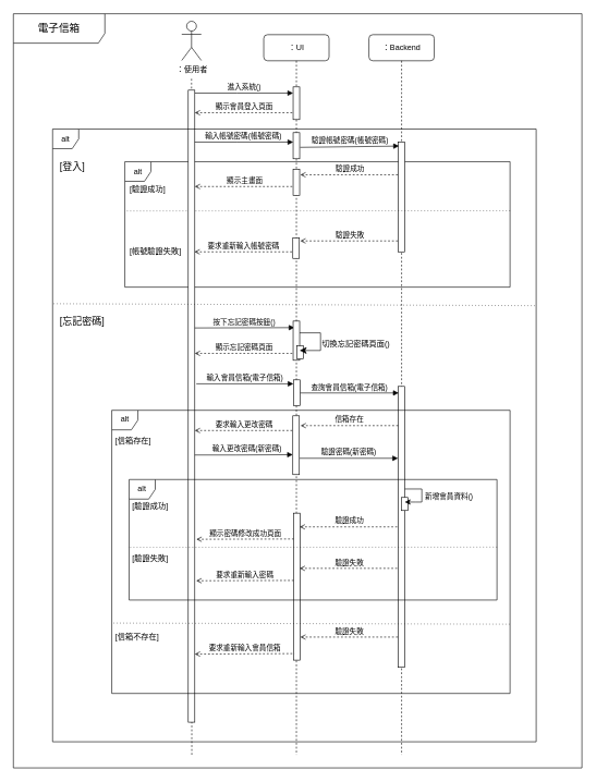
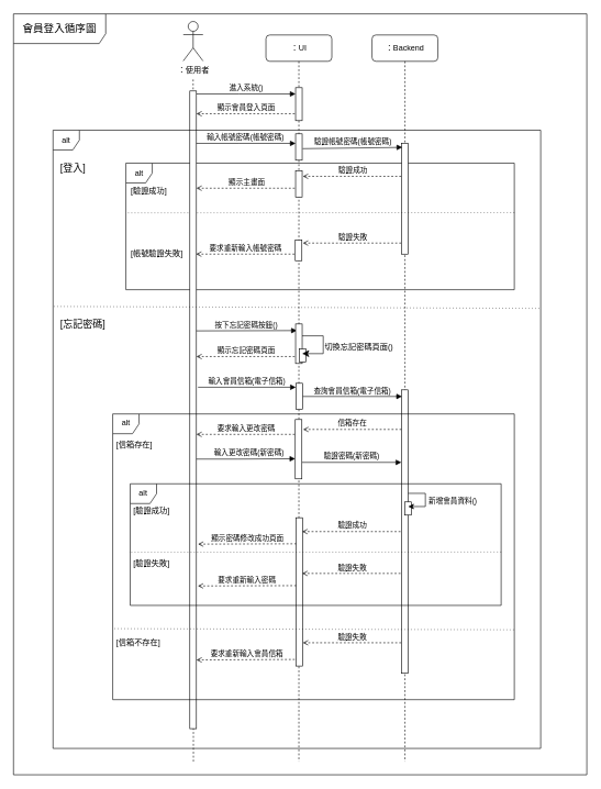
  <mxCell id="0" />
  <mxCell id="1" parent="0" />
  <mxCell id="2" value="：Backend" style="shape=umlLifeline;perimeter=lifelinePerimeter;whiteSpace=wrap;html=1;container=0;dropTarget=0;collapsible=0;recursiveResize=0;outlineConnect=0;portConstraint=eastwest;newEdgeStyle={&quot;edgeStyle&quot;:&quot;elbowEdgeStyle&quot;,&quot;elbow&quot;:&quot;vertical&quot;,&quot;curved&quot;:0,&quot;rounded&quot;:0};rounded=1;" vertex="1" parent="1"><mxGeometry x="564.03" y="52.5" width="100" height="1102.5" as="geometry" /></mxCell>
  <mxCell id="3" value="：UI" style="shape=umlLifeline;perimeter=lifelinePerimeter;whiteSpace=wrap;html=1;container=0;dropTarget=0;collapsible=0;recursiveResize=0;outlineConnect=0;portConstraint=eastwest;newEdgeStyle={&quot;edgeStyle&quot;:&quot;elbowEdgeStyle&quot;,&quot;elbow&quot;:&quot;vertical&quot;,&quot;curved&quot;:0,&quot;rounded&quot;:0};rounded=1;" vertex="1" parent="1"><mxGeometry x="403.06" y="52.5" width="100" height="1102.5" as="geometry" /></mxCell>
  <mxCell id="4" value="" style="html=1;points=[];perimeter=orthogonalPerimeter;outlineConnect=0;targetShapes=umlLifeline;portConstraint=eastwest;newEdgeStyle={&quot;edgeStyle&quot;:&quot;elbowEdgeStyle&quot;,&quot;elbow&quot;:&quot;vertical&quot;,&quot;curved&quot;:0,&quot;rounded&quot;:0};" vertex="1" parent="3"><mxGeometry x="45" y="80" width="10" height="50" as="geometry" /></mxCell>
  <mxCell id="5" value="" style="html=1;points=[[0,0,0,0,5],[0,1,0,0,-5],[1,0,0,0,5],[1,1,0,0,-5]];perimeter=orthogonalPerimeter;outlineConnect=0;targetShapes=umlLifeline;portConstraint=eastwest;newEdgeStyle={&quot;curved&quot;:0,&quot;rounded&quot;:0};" vertex="1" parent="3"><mxGeometry x="45" y="150" width="10" height="40" as="geometry" /></mxCell>
  <mxCell id="6" value="" style="html=1;points=[[0,0,0,0,5],[0,1,0,0,-5],[1,0,0,0,5],[1,1,0,0,-5]];perimeter=orthogonalPerimeter;outlineConnect=0;targetShapes=umlLifeline;portConstraint=eastwest;newEdgeStyle={&quot;curved&quot;:0,&quot;rounded&quot;:0};" vertex="1" parent="3"><mxGeometry x="45" y="206.5" width="10" height="40" as="geometry" /></mxCell>
  <mxCell id="7" value="進入系統()" style="html=1;verticalAlign=bottom;endArrow=block;edgeStyle=elbowEdgeStyle;elbow=vertical;curved=0;rounded=0;" edge="1" parent="1" target="4"><mxGeometry relative="1" as="geometry"><mxPoint x="297.58" y="142" as="sourcePoint" /><Array as="points"><mxPoint x="362.58" y="142" /></Array><mxPoint x="487.58" y="142" as="targetPoint" /></mxGeometry></mxCell>
  <mxCell id="8" value="：使用者" style="shape=umlActor;verticalLabelPosition=bottom;verticalAlign=top;html=1;" vertex="1" parent="1"><mxGeometry x="277.58" y="32" width="30" height="60" as="geometry" /></mxCell>
  <mxCell id="9" value="顯示會員登入頁面" style="html=1;verticalAlign=bottom;endArrow=none;edgeStyle=elbowEdgeStyle;elbow=horizontal;curved=0;rounded=0;startArrow=open;startFill=0;endFill=0;dashed=1;" edge="1" parent="1" target="4"><mxGeometry relative="1" as="geometry"><mxPoint x="297.58" y="172" as="sourcePoint" /><Array as="points"><mxPoint x="362.58" y="172" /></Array><mxPoint x="487.58" y="172" as="targetPoint" /><mxPoint as="offset" /></mxGeometry></mxCell>
  <mxCell id="10" value="&amp;nbsp;[驗證成功]" style="text;html=1;strokeColor=none;fillColor=none;align=left;verticalAlign=middle;whiteSpace=wrap;rounded=0;" vertex="1" parent="1"><mxGeometry x="193.03" y="275" width="120" height="30" as="geometry" /></mxCell>
  <mxCell id="11" value="&amp;nbsp;[帳號驗證失敗]" style="text;html=1;strokeColor=none;fillColor=none;align=left;verticalAlign=middle;whiteSpace=wrap;rounded=0;" vertex="1" parent="1"><mxGeometry x="193.03" y="369" width="120" height="30" as="geometry" /></mxCell>
  <mxCell id="12" value="alt" style="shape=umlFrame;whiteSpace=wrap;html=1;pointerEvents=0;width=40;height=30;" vertex="1" parent="1"><mxGeometry x="190.55" y="247" width="589.45" height="192" as="geometry" /></mxCell>
  <mxCell id="13" value="輸入帳號密碼(帳號密碼)" style="html=1;verticalAlign=bottom;endArrow=block;edgeStyle=elbowEdgeStyle;elbow=horizontal;curved=0;rounded=0;align=right;" edge="1" parent="1"><mxGeometry x="0.792" relative="1" as="geometry"><mxPoint x="291.999" y="217" as="sourcePoint" /><Array as="points"><mxPoint x="362.73" y="217" /></Array><mxPoint x="448.21" y="217" as="targetPoint" /><mxPoint as="offset" /></mxGeometry></mxCell>
  <mxCell id="14" value="驗證失敗" style="html=1;verticalAlign=bottom;endArrow=none;edgeStyle=elbowEdgeStyle;elbow=vertical;curved=0;rounded=0;startArrow=open;startFill=0;endFill=0;dashed=1;" edge="1" parent="1"><mxGeometry x="0.008" relative="1" as="geometry"><mxPoint x="459.06" y="368.26" as="sourcePoint" /><Array as="points"><mxPoint x="524.06" y="368.26" /></Array><mxPoint x="609.54" y="368.26" as="targetPoint" /><mxPoint as="offset" /></mxGeometry></mxCell>
  <mxCell id="15" value="" style="html=1;points=[];perimeter=orthogonalPerimeter;outlineConnect=0;targetShapes=umlLifeline;portConstraint=eastwest;newEdgeStyle={&quot;edgeStyle&quot;:&quot;elbowEdgeStyle&quot;,&quot;elbow&quot;:&quot;vertical&quot;,&quot;curved&quot;:0,&quot;rounded&quot;:0};" vertex="1" parent="1"><mxGeometry x="609.03" y="217" width="10" height="168" as="geometry" /></mxCell>
  <mxCell id="16" value="" style="endArrow=none;html=1;rounded=0;dashed=1;dashPattern=1 4;" edge="1" parent="1"><mxGeometry width="50" height="50" relative="1" as="geometry"><mxPoint x="780" y="322" as="sourcePoint" /><mxPoint x="190.55" y="322.38" as="targetPoint" /></mxGeometry></mxCell>
  <mxCell id="17" value="驗證成功" style="html=1;verticalAlign=bottom;endArrow=none;edgeStyle=elbowEdgeStyle;elbow=vertical;curved=0;rounded=0;startArrow=open;startFill=0;endFill=0;dashed=1;" edge="1" parent="1"><mxGeometry x="0.004" relative="1" as="geometry"><mxPoint x="459.06" y="267" as="sourcePoint" /><Array as="points"><mxPoint x="524.06" y="267" /></Array><mxPoint x="609.54" y="267" as="targetPoint" /><mxPoint as="offset" /></mxGeometry></mxCell>
  <mxCell id="18" value="顯示主畫面" style="html=1;verticalAlign=bottom;endArrow=none;edgeStyle=elbowEdgeStyle;elbow=vertical;curved=0;rounded=0;startArrow=open;startFill=0;endFill=0;dashed=1;" edge="1" parent="1"><mxGeometry x="0.004" relative="1" as="geometry"><mxPoint x="297.58" y="285" as="sourcePoint" /><Array as="points"><mxPoint x="362.58" y="285" /></Array><mxPoint x="448.06" y="285" as="targetPoint" /><mxPoint as="offset" /></mxGeometry></mxCell>
  <mxCell id="19" value="要求重新輸入帳號密碼" style="html=1;verticalAlign=bottom;endArrow=none;edgeStyle=elbowEdgeStyle;elbow=vertical;curved=0;rounded=0;startArrow=open;startFill=0;endFill=0;dashed=1;" edge="1" parent="1"><mxGeometry relative="1" as="geometry"><mxPoint x="297.1" y="385" as="sourcePoint" /><Array as="points"><mxPoint x="362.1" y="385" /></Array><mxPoint x="447.58" y="385" as="targetPoint" /><mxPoint as="offset" /></mxGeometry></mxCell>
  <mxCell id="20" value="" style="endArrow=none;dashed=1;html=1;rounded=0;" edge="1" parent="1"><mxGeometry width="50" height="50" relative="1" as="geometry"><mxPoint x="293" y="1155" as="sourcePoint" /><mxPoint x="292.58" y="117" as="targetPoint" /></mxGeometry></mxCell>
  <mxCell id="21" value="" style="html=1;points=[];perimeter=orthogonalPerimeter;outlineConnect=0;targetShapes=umlLifeline;portConstraint=eastwest;newEdgeStyle={&quot;edgeStyle&quot;:&quot;elbowEdgeStyle&quot;,&quot;elbow&quot;:&quot;vertical&quot;,&quot;curved&quot;:0,&quot;rounded&quot;:0};" vertex="1" parent="1"><mxGeometry x="287.58" y="137.5" width="10" height="967.5" as="geometry" /></mxCell>
  <mxCell id="22" value="alt" style="shape=umlFrame;whiteSpace=wrap;html=1;pointerEvents=0;width=40;height=30;" vertex="1" parent="1"><mxGeometry x="80" y="197" width="740" height="938" as="geometry" /></mxCell>
  <mxCell id="23" value="" style="endArrow=none;html=1;rounded=0;dashed=1;dashPattern=1 4;exitX=0.997;exitY=0.349;exitDx=0;exitDy=0;exitPerimeter=0;" edge="1" parent="1"><mxGeometry width="50" height="50" relative="1" as="geometry"><mxPoint x="817.78" y="467.362" as="sourcePoint" /><mxPoint x="80" y="464.38" as="targetPoint" /></mxGeometry></mxCell>
  <mxCell id="24" value="&lt;font style=&quot;font-size: 15px;&quot;&gt;[登入]&lt;/font&gt;" style="text;html=1;align=center;verticalAlign=middle;resizable=0;points=[];autosize=1;strokeColor=none;fillColor=none;" vertex="1" parent="1"><mxGeometry x="80" y="239" width="60" height="30" as="geometry" /></mxCell>
  <mxCell id="25" value="&lt;font style=&quot;font-size: 15px;&quot;&gt;[忘記密碼]&lt;/font&gt;" style="text;html=1;align=center;verticalAlign=middle;resizable=0;points=[];autosize=1;strokeColor=none;fillColor=none;" vertex="1" parent="1"><mxGeometry x="80" y="475" width="90" height="30" as="geometry" /></mxCell>
  <mxCell id="26" value="按下忘記密碼按鈕()" style="html=1;verticalAlign=bottom;endArrow=block;edgeStyle=elbowEdgeStyle;elbow=vertical;curved=0;rounded=0;" edge="1" parent="1"><mxGeometry x="-0.002" relative="1" as="geometry"><mxPoint x="297.58" y="501.5" as="sourcePoint" /><Array as="points"><mxPoint x="368.58" y="501" /></Array><mxPoint x="450" y="501" as="targetPoint" /><mxPoint as="offset" /></mxGeometry></mxCell>
  <mxCell id="27" value="" style="html=1;points=[[0,0,0,0,5],[0,1,0,0,-5],[1,0,0,0,5],[1,1,0,0,-5]];perimeter=orthogonalPerimeter;outlineConnect=0;targetShapes=umlLifeline;portConstraint=eastwest;newEdgeStyle={&quot;curved&quot;:0,&quot;rounded&quot;:0};" vertex="1" parent="1"><mxGeometry x="448.06" y="491" width="10" height="60" as="geometry" /></mxCell>
  <mxCell id="28" value="顯示忘記密碼頁面" style="html=1;verticalAlign=bottom;endArrow=none;edgeStyle=elbowEdgeStyle;elbow=horizontal;curved=0;rounded=0;startArrow=open;startFill=0;endFill=0;dashed=1;" edge="1" parent="1"><mxGeometry relative="1" as="geometry"><mxPoint x="297.58" y="540.41" as="sourcePoint" /><Array as="points"><mxPoint x="362.58" y="540.41" /></Array><mxPoint x="448" y="540.41" as="targetPoint" /><mxPoint as="offset" /></mxGeometry></mxCell>
  <mxCell id="29" value="" style="html=1;points=[];perimeter=orthogonalPerimeter;outlineConnect=0;targetShapes=umlLifeline;portConstraint=eastwest;newEdgeStyle={&quot;edgeStyle&quot;:&quot;elbowEdgeStyle&quot;,&quot;elbow&quot;:&quot;vertical&quot;,&quot;curved&quot;:0,&quot;rounded&quot;:0};" vertex="1" parent="1"><mxGeometry x="609.03" y="591" width="10" height="430" as="geometry" /></mxCell>
  <mxCell id="30" value="&amp;nbsp;[信箱不存在]" style="text;html=1;strokeColor=none;fillColor=none;align=left;verticalAlign=middle;whiteSpace=wrap;rounded=0;" vertex="1" parent="1"><mxGeometry x="170.55" y="960" width="80" height="30" as="geometry" /></mxCell>
  <mxCell id="31" value="" style="html=1;points=[[0,0,0,0,5],[0,1,0,0,-5],[1,0,0,0,5],[1,1,0,0,-5]];perimeter=orthogonalPerimeter;outlineConnect=0;targetShapes=umlLifeline;portConstraint=eastwest;newEdgeStyle={&quot;curved&quot;:0,&quot;rounded&quot;:0};" vertex="1" parent="1"><mxGeometry x="447.58" y="363.75" width="10" height="31.25" as="geometry" /></mxCell>
  <mxCell id="32" value="" style="html=1;points=[[0,0,0,0,5],[0,1,0,0,-5],[1,0,0,0,5],[1,1,0,0,-5]];perimeter=orthogonalPerimeter;outlineConnect=0;targetShapes=umlLifeline;portConstraint=eastwest;newEdgeStyle={&quot;curved&quot;:0,&quot;rounded&quot;:0};" vertex="1" parent="1"><mxGeometry x="448.78" y="785" width="10" height="225" as="geometry" /></mxCell>
  <mxCell id="33" value="" style="html=1;points=[[0,0,0,0,5],[0,1,0,0,-5],[1,0,0,0,5],[1,1,0,0,-5]];perimeter=orthogonalPerimeter;outlineConnect=0;targetShapes=umlLifeline;portConstraint=eastwest;newEdgeStyle={&quot;curved&quot;:0,&quot;rounded&quot;:0};" vertex="1" parent="1"><mxGeometry x="449.06" y="581" width="10" height="39.5" as="geometry" /></mxCell>
  <mxCell id="34" value="" style="endArrow=none;html=1;rounded=0;dashed=1;dashPattern=1 4;entryX=-0.001;entryY=0.502;entryDx=0;entryDy=0;entryPerimeter=0;movable=1;resizable=1;rotatable=1;deletable=1;editable=1;locked=0;connectable=1;" edge="1" parent="1"><mxGeometry width="50" height="50" relative="1" as="geometry"><mxPoint x="779" y="955" as="sourcePoint" /><mxPoint x="170.005" y="953.266" as="targetPoint" /></mxGeometry></mxCell>
  <mxCell id="35" value="&amp;nbsp;[信箱存在]" style="text;html=1;strokeColor=none;fillColor=none;align=left;verticalAlign=middle;whiteSpace=wrap;rounded=0;" vertex="1" parent="1"><mxGeometry x="170.55" y="658.5" width="120" height="30" as="geometry" /></mxCell>
  <mxCell id="36" value="alt" style="shape=umlFrame;whiteSpace=wrap;html=1;pointerEvents=0;width=40;height=30;" vertex="1" parent="1"><mxGeometry x="170.55" y="627.5" width="609.45" height="433.5" as="geometry" /></mxCell>
  <mxCell id="37" value="" style="endArrow=none;html=1;rounded=0;dashed=1;dashPattern=1 4;entryX=-0.004;entryY=0.563;entryDx=0;entryDy=0;entryPerimeter=0;" edge="1" parent="1" target="40"><mxGeometry width="50" height="50" relative="1" as="geometry"><mxPoint x="760" y="837" as="sourcePoint" /><mxPoint x="169.63" y="847.06" as="targetPoint" /></mxGeometry></mxCell>
  <mxCell id="38" value="&amp;nbsp;[驗證成功]" style="text;html=1;strokeColor=none;fillColor=none;align=left;verticalAlign=middle;whiteSpace=wrap;rounded=0;" vertex="1" parent="1"><mxGeometry x="197.1" y="759.5" width="120" height="30" as="geometry" /></mxCell>
  <mxCell id="39" value="&amp;nbsp;[驗證失敗]" style="text;html=1;strokeColor=none;fillColor=none;align=left;verticalAlign=middle;whiteSpace=wrap;rounded=0;" vertex="1" parent="1"><mxGeometry x="197.1" y="839.5" width="120" height="30" as="geometry" /></mxCell>
  <mxCell id="40" value="alt" style="shape=umlFrame;whiteSpace=wrap;html=1;pointerEvents=0;width=40;height=30;" vertex="1" parent="1"><mxGeometry x="197.1" y="733.5" width="562.9" height="184.5" as="geometry" /></mxCell>
  <mxCell id="41" value="顯示密碼修改成功頁面" style="html=1;verticalAlign=bottom;endArrow=none;edgeStyle=elbowEdgeStyle;elbow=vertical;curved=0;rounded=0;startArrow=open;startFill=0;endFill=0;dashed=1;" edge="1" parent="1"><mxGeometry relative="1" as="geometry"><mxPoint x="300" y="825" as="sourcePoint" /><Array as="points"><mxPoint x="449" y="824.5" /></Array><mxPoint x="448.78" y="824.5" as="targetPoint" /><mxPoint as="offset" /></mxGeometry></mxCell>
  <mxCell id="42" value="要求重新輸入會員信箱" style="html=1;verticalAlign=bottom;endArrow=none;edgeStyle=elbowEdgeStyle;elbow=vertical;curved=0;rounded=0;startArrow=open;startFill=0;endFill=0;dashed=1;" edge="1" parent="1"><mxGeometry relative="1" as="geometry"><mxPoint x="297.58" y="1000.77" as="sourcePoint" /><Array as="points" /><mxPoint x="450" y="1000" as="targetPoint" /><mxPoint as="offset" /></mxGeometry></mxCell>
  <mxCell id="43" value="信箱存在" style="html=1;verticalAlign=bottom;endArrow=none;edgeStyle=elbowEdgeStyle;elbow=vertical;curved=0;rounded=0;startArrow=open;startFill=0;endFill=0;dashed=1;" edge="1" parent="1"><mxGeometry x="0.004" relative="1" as="geometry"><mxPoint x="459.49" y="651" as="sourcePoint" /><Array as="points"><mxPoint x="523.55" y="651" /></Array><mxPoint x="609.03" y="651" as="targetPoint" /><mxPoint as="offset" /></mxGeometry></mxCell>
  <mxCell id="44" value="要求輸入更改密碼" style="html=1;verticalAlign=bottom;endArrow=none;edgeStyle=elbowEdgeStyle;elbow=horizontal;curved=0;rounded=0;startArrow=open;startFill=0;endFill=0;dashed=1;" edge="1" parent="1"><mxGeometry relative="1" as="geometry"><mxPoint x="297.58" y="658.5" as="sourcePoint" /><Array as="points"><mxPoint x="437.58" y="658.5" /></Array><mxPoint x="447.58" y="658.5" as="targetPoint" /><mxPoint as="offset" /></mxGeometry></mxCell>
  <mxCell id="45" value="輸入會員信箱(電子信箱)" style="html=1;verticalAlign=bottom;endArrow=block;edgeStyle=elbowEdgeStyle;elbow=vertical;curved=0;rounded=0;" edge="1" parent="1"><mxGeometry x="-0.0" relative="1" as="geometry"><mxPoint x="300" y="587" as="sourcePoint" /><Array as="points" /><mxPoint x="448.48" y="586.5" as="targetPoint" /><mxPoint as="offset" /></mxGeometry></mxCell>
  <mxCell id="46" value="驗證成功" style="html=1;verticalAlign=bottom;endArrow=none;edgeStyle=elbowEdgeStyle;elbow=horizontal;curved=0;rounded=0;startArrow=open;startFill=0;endFill=0;dashed=1;" edge="1" parent="1"><mxGeometry x="0.004" relative="1" as="geometry"><mxPoint x="458.06" y="806" as="sourcePoint" /><Array as="points"><mxPoint x="523.06" y="806" /></Array><mxPoint x="608.54" y="806" as="targetPoint" /><mxPoint as="offset" /></mxGeometry></mxCell>
  <mxCell id="47" value="驗證失敗" style="html=1;verticalAlign=bottom;endArrow=none;edgeStyle=elbowEdgeStyle;elbow=horizontal;curved=0;rounded=0;startArrow=open;startFill=0;endFill=0;dashed=1;" edge="1" parent="1"><mxGeometry x="0.001" relative="1" as="geometry"><mxPoint x="459.06" y="974.69" as="sourcePoint" /><Array as="points"><mxPoint x="524.06" y="974.69" /></Array><mxPoint x="609.54" y="974.69" as="targetPoint" /><mxPoint as="offset" /></mxGeometry></mxCell>
  <mxCell id="48" value="查詢會員信箱(電子信箱)" style="html=1;verticalAlign=bottom;endArrow=block;edgeStyle=elbowEdgeStyle;elbow=vertical;curved=0;rounded=0;" edge="1" parent="1"><mxGeometry x="-0.002" relative="1" as="geometry"><mxPoint x="459.06" y="601" as="sourcePoint" /><Array as="points"><mxPoint x="524.06" y="601" /></Array><mxPoint x="609.54" y="601" as="targetPoint" /><mxPoint as="offset" /></mxGeometry></mxCell>
  <mxCell id="49" value="" style="html=1;points=[[0,0,0,0,5],[0,1,0,0,-5],[1,0,0,0,5],[1,1,0,0,-5]];perimeter=orthogonalPerimeter;outlineConnect=0;targetShapes=umlLifeline;portConstraint=eastwest;newEdgeStyle={&quot;curved&quot;:0,&quot;rounded&quot;:0};" vertex="1" parent="1"><mxGeometry x="447.58" y="636" width="10" height="90" as="geometry" /></mxCell>
  <mxCell id="50" value="輸入更改密碼(新密碼)" style="html=1;verticalAlign=bottom;endArrow=block;edgeStyle=elbowEdgeStyle;elbow=horizontal;curved=0;rounded=0;align=right;exitX=1.242;exitY=0.614;exitDx=0;exitDy=0;exitPerimeter=0;" edge="1" parent="1" target="49"><mxGeometry x="0.792" relative="1" as="geometry"><mxPoint x="297.58" y="695.965" as="sourcePoint" /><Array as="points"><mxPoint x="359.83" y="695.5" /></Array><mxPoint x="445.31" y="695.5" as="targetPoint" /><mxPoint as="offset" /></mxGeometry></mxCell>
  <mxCell id="51" value="驗證密碼(新密碼)" style="html=1;verticalAlign=bottom;endArrow=block;edgeStyle=elbowEdgeStyle;elbow=vertical;curved=0;rounded=0;" edge="1" parent="1"><mxGeometry x="-0.002" relative="1" as="geometry"><mxPoint x="458.06" y="701" as="sourcePoint" /><Array as="points"><mxPoint x="523.06" y="701" /></Array><mxPoint x="608.54" y="701" as="targetPoint" /><mxPoint as="offset" /></mxGeometry></mxCell>
  <mxCell id="52" value="驗證帳號密碼(帳號密碼)" style="html=1;verticalAlign=bottom;endArrow=block;curved=0;rounded=0;entryX=0.097;entryY=0.036;entryDx=0;entryDy=0;entryPerimeter=0;" edge="1" parent="1" target="15"><mxGeometry width="80" relative="1" as="geometry"><mxPoint x="458.78" y="225" as="sourcePoint" /><mxPoint x="538.78" y="225" as="targetPoint" /></mxGeometry></mxCell>
  <mxCell id="53" value="要求重新輸入密碼" style="html=1;verticalAlign=bottom;endArrow=none;edgeStyle=elbowEdgeStyle;elbow=vertical;curved=0;rounded=0;startArrow=open;startFill=0;endFill=0;dashed=1;" edge="1" parent="1"><mxGeometry relative="1" as="geometry"><mxPoint x="299.78" y="888.5" as="sourcePoint" /><Array as="points"><mxPoint x="448.78" y="888" /></Array><mxPoint x="448.78" y="888.5" as="targetPoint" /><mxPoint as="offset" /></mxGeometry></mxCell>
  <mxCell id="54" value="驗證失敗" style="html=1;verticalAlign=bottom;endArrow=none;edgeStyle=elbowEdgeStyle;elbow=horizontal;curved=0;rounded=0;startArrow=open;startFill=0;endFill=0;dashed=1;" edge="1" parent="1"><mxGeometry x="0.004" relative="1" as="geometry"><mxPoint x="458.06" y="869.5" as="sourcePoint" /><Array as="points"><mxPoint x="523.06" y="869.5" /></Array><mxPoint x="608.54" y="869.5" as="targetPoint" /><mxPoint as="offset" /></mxGeometry></mxCell>
  <mxCell id="55" value="" style="html=1;points=[[0,0,0,0,5],[0,1,0,0,-5],[1,0,0,0,5],[1,1,0,0,-5]];perimeter=orthogonalPerimeter;outlineConnect=0;targetShapes=umlLifeline;portConstraint=eastwest;newEdgeStyle={&quot;curved&quot;:0,&quot;rounded&quot;:0};" vertex="1" parent="1"><mxGeometry x="453.58" y="529" width="10" height="20" as="geometry" /></mxCell>
  <mxCell id="56" value="切換忘記密碼頁面()" style="text;html=1;align=center;verticalAlign=middle;resizable=0;points=[];autosize=1;strokeColor=none;fillColor=none;" vertex="1" parent="1"><mxGeometry x="479.03" y="511" width="130" height="30" as="geometry" /></mxCell>
  <mxCell id="57" value="" style="edgeStyle=segmentEdgeStyle;endArrow=classic;html=1;curved=0;rounded=0;endSize=8;startSize=8;sourcePerimeterSpacing=0;targetPerimeterSpacing=0;" edge="1" parent="1" source="27" target="27"><mxGeometry width="100" relative="1" as="geometry"><mxPoint x="460" y="509" as="sourcePoint" /><mxPoint x="460" y="536" as="targetPoint" /><Array as="points"><mxPoint x="490" y="509" /><mxPoint x="490" y="536" /></Array></mxGeometry></mxCell>
  <mxCell id="58" value="" style="html=1;points=[[0,0,0,0,5],[0,1,0,0,-5],[1,0,0,0,5],[1,1,0,0,-5]];perimeter=orthogonalPerimeter;outlineConnect=0;targetShapes=umlLifeline;portConstraint=eastwest;newEdgeStyle={&quot;curved&quot;:0,&quot;rounded&quot;:0};" vertex="1" parent="1"><mxGeometry x="614" y="761" width="10" height="20" as="geometry" /></mxCell>
  <mxCell id="59" value="" style="group" connectable="0" vertex="1" parent="1"><mxGeometry x="624" y="746" width="118" height="25" as="geometry" /></mxCell>
  <mxCell id="60" value="" style="endArrow=classic;html=1;rounded=0;" edge="1" parent="59"><mxGeometry width="50" height="50" relative="1" as="geometry"><mxPoint x="-5.03" y="2" as="sourcePoint" /><mxPoint x="-5.03" y="22" as="targetPoint" /><Array as="points"><mxPoint x="21" y="2" /><mxPoint x="21" y="12" /><mxPoint x="21" y="22" /><mxPoint x="11" y="22" /></Array></mxGeometry></mxCell>
  <mxCell id="61" value="&lt;span style=&quot;font-size: 11px; background-color: rgb(255, 255, 255);&quot;&gt;新增會員資料()&lt;/span&gt;" style="text;whiteSpace=wrap;html=1;align=center;" vertex="1" parent="59"><mxGeometry x="8" width="110" height="25" as="geometry" /></mxCell>
- <mxCell id="62" value="&lt;span style=&quot;font-size: 16px; text-wrap: nowrap;&quot;&gt;電子信箱&lt;/span&gt;" style="shape=umlFrame;whiteSpace=wrap;html=1;pointerEvents=0;width=140;height=45;" vertex="1" parent="1"><mxGeometry x="20" y="20.5" width="870" height="1154.5" as="geometry" /></mxCell>
+ <mxCell id="62" value="&lt;span style=&quot;font-size: 16px; text-wrap: nowrap;&quot;&gt;會員登入循序圖&lt;/span&gt;" style="shape=umlFrame;whiteSpace=wrap;html=1;pointerEvents=0;width=140;height=45;" vertex="1" parent="1"><mxGeometry x="20" y="20.5" width="870" height="1154.5" as="geometry" /></mxCell>
